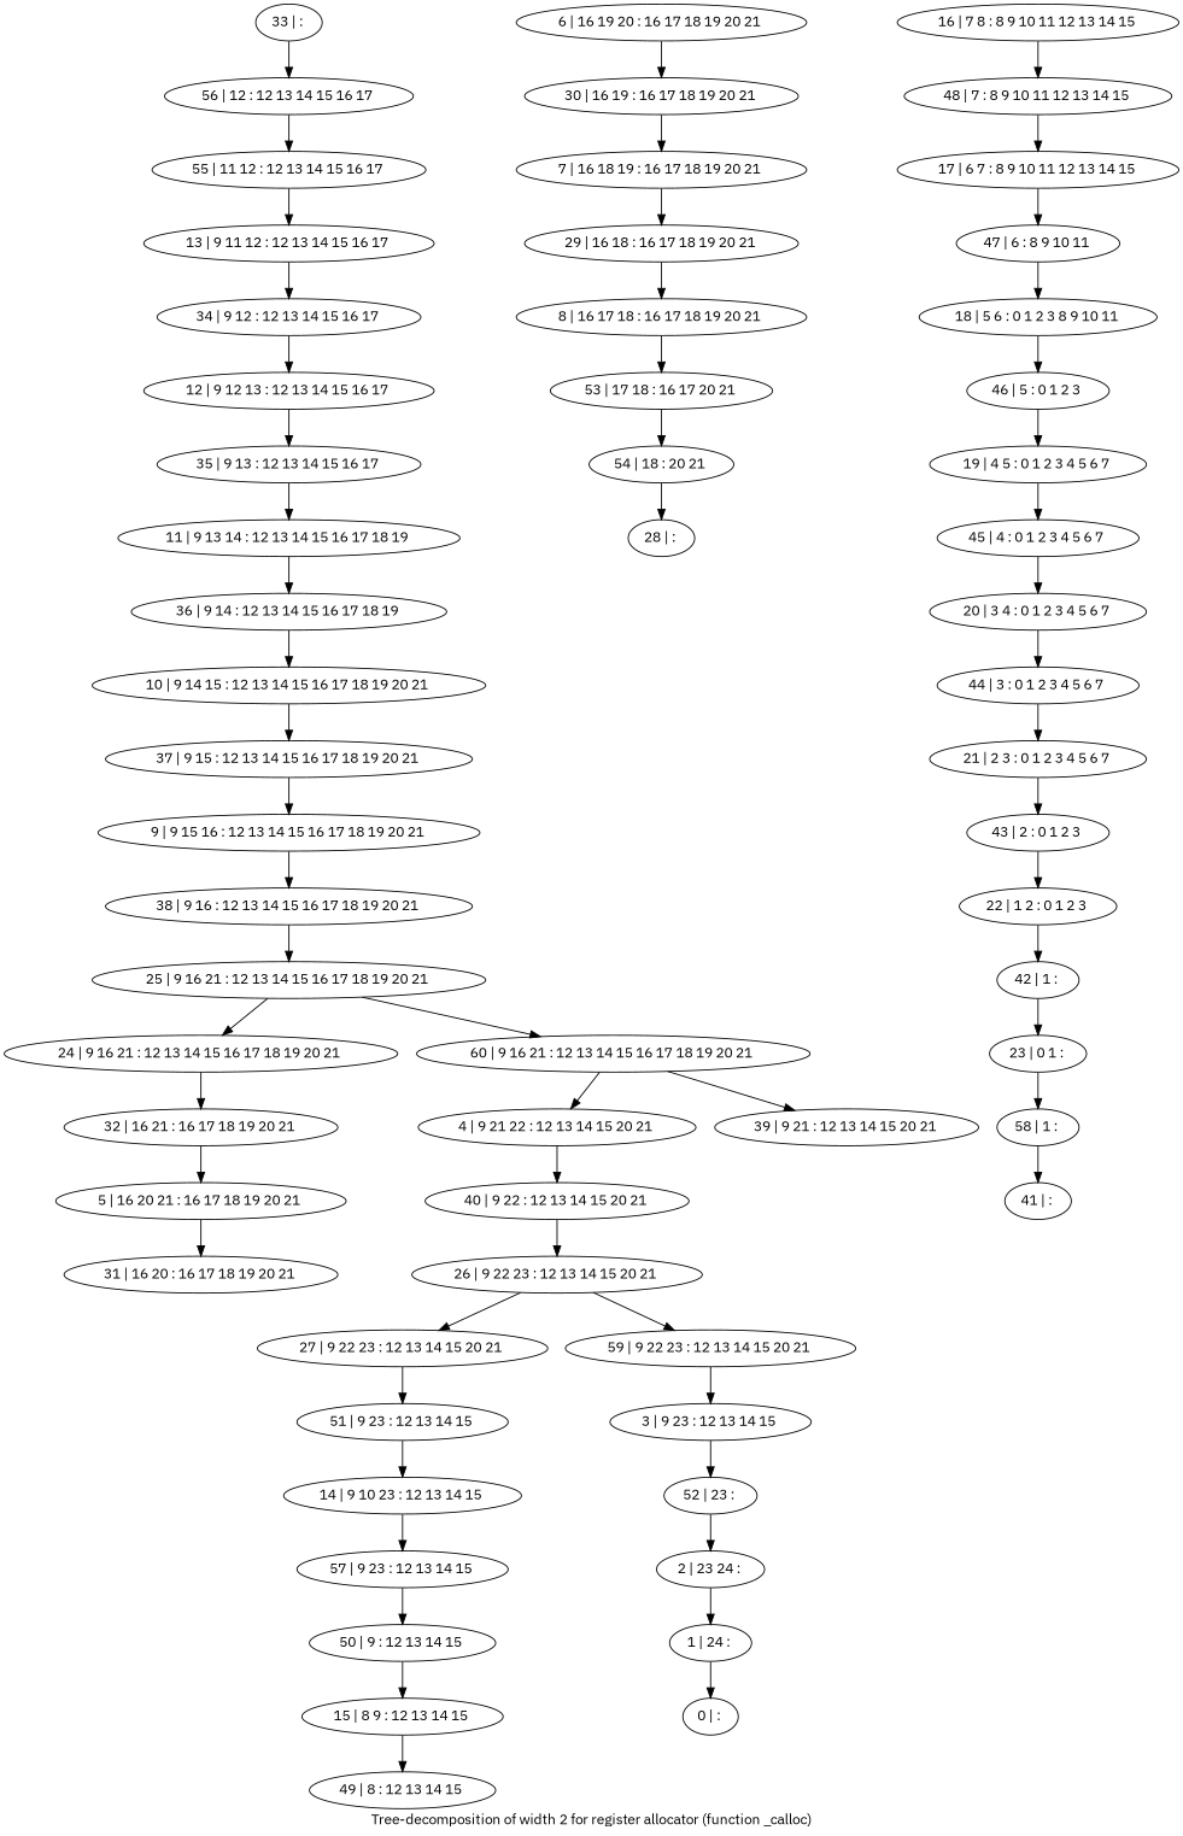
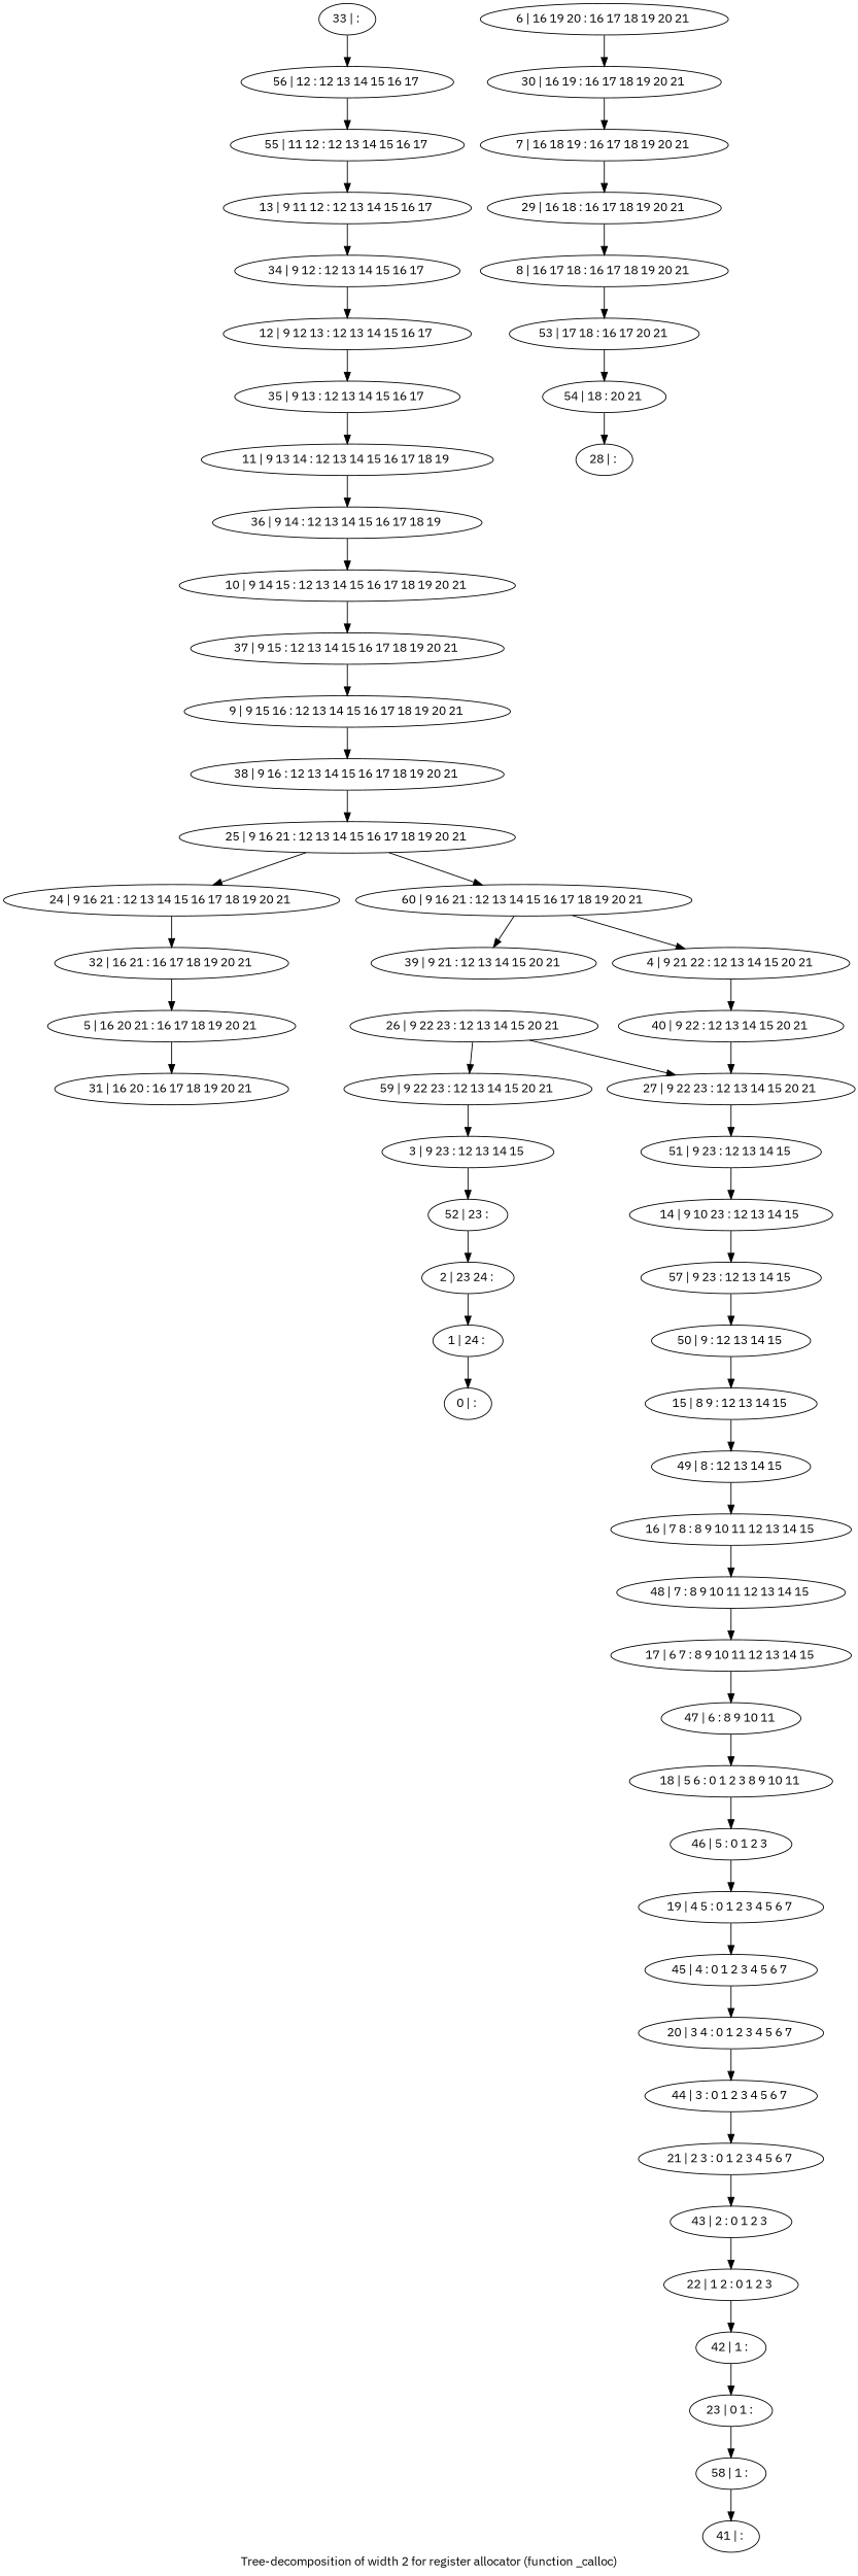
  digraph {
    fontname="IBM Plex Sans"
    label="Tree-decomposition of width 2 for register allocator (function _calloc)"
    node [fontname="IBM Plex Sans"]
    edge [fontname="IBM Plex Sans"]
    n1 [label="0 | : "]
    n2 [label="1 | 24 : "]
    n3 [label="2 | 23 24 : "]
    n4 [label="3 | 9 23 : 12 13 14 15 "]
    n5 [label="52 | 23 : "]
    n6 [label="4 | 9 21 22 : 12 13 14 15 20 21 "]
    n7 [label="40 | 9 22 : 12 13 14 15 20 21 "]
    n8 [label="26 | 9 22 23 : 12 13 14 15 20 21 "]
    n9 [label="5 | 16 20 21 : 16 17 18 19 20 21 "]
    n10 [label="31 | 16 20 : 16 17 18 19 20 21 "]
    n11 [label="6 | 16 19 20 : 16 17 18 19 20 21 "]
    n12 [label="30 | 16 19 : 16 17 18 19 20 21 "]
    n13 [label="7 | 16 18 19 : 16 17 18 19 20 21 "]
    n14 [label="29 | 16 18 : 16 17 18 19 20 21 "]
    n15 [label="8 | 16 17 18 : 16 17 18 19 20 21 "]
    n16 [label="53 | 17 18 : 16 17 20 21 "]
    n17 [label="54 | 18 : 20 21 "]
    n18 [label="9 | 9 15 16 : 12 13 14 15 16 17 18 19 20 21 "]
    n19 [label="38 | 9 16 : 12 13 14 15 16 17 18 19 20 21 "]
    n20 [label="25 | 9 16 21 : 12 13 14 15 16 17 18 19 20 21 "]
    n21 [label="10 | 9 14 15 : 12 13 14 15 16 17 18 19 20 21 "]
    n22 [label="37 | 9 15 : 12 13 14 15 16 17 18 19 20 21 "]
    n23 [label="11 | 9 13 14 : 12 13 14 15 16 17 18 19 "]
    n24 [label="36 | 9 14 : 12 13 14 15 16 17 18 19 "]
    n25 [label="12 | 9 12 13 : 12 13 14 15 16 17 "]
    n26 [label="35 | 9 13 : 12 13 14 15 16 17 "]
    n27 [label="13 | 9 11 12 : 12 13 14 15 16 17 "]
    n28 [label="34 | 9 12 : 12 13 14 15 16 17 "]
    n29 [label="14 | 9 10 23 : 12 13 14 15 "]
    n30 [label="57 | 9 23 : 12 13 14 15 "]
    n31 [label="50 | 9 : 12 13 14 15 "]
    n32 [label="15 | 8 9 : 12 13 14 15 "]
    n33 [label="49 | 8 : 12 13 14 15 "]
    n34 [label="16 | 7 8 : 8 9 10 11 12 13 14 15 "]
    n35 [label="48 | 7 : 8 9 10 11 12 13 14 15 "]
    n36 [label="17 | 6 7 : 8 9 10 11 12 13 14 15 "]
    n37 [label="47 | 6 : 8 9 10 11 "]
    n38 [label="18 | 5 6 : 0 1 2 3 8 9 10 11 "]
    n39 [label="46 | 5 : 0 1 2 3 "]
    n40 [label="19 | 4 5 : 0 1 2 3 4 5 6 7 "]
    n41 [label="45 | 4 : 0 1 2 3 4 5 6 7 "]
    n42 [label="20 | 3 4 : 0 1 2 3 4 5 6 7 "]
    n43 [label="44 | 3 : 0 1 2 3 4 5 6 7 "]
    n44 [label="21 | 2 3 : 0 1 2 3 4 5 6 7 "]
    n45 [label="43 | 2 : 0 1 2 3 "]
    n46 [label="22 | 1 2 : 0 1 2 3 "]
    n47 [label="42 | 1 : "]
    n48 [label="23 | 0 1 : "]
    n49 [label="58 | 1 : "]
    n50 [label="41 | : "]
    n51 [label="24 | 9 16 21 : 12 13 14 15 16 17 18 19 20 21 "]
    n52 [label="32 | 16 21 : 16 17 18 19 20 21 "]
    n53 [label="60 | 9 16 21 : 12 13 14 15 16 17 18 19 20 21 "]
    n54 [label="39 | 9 21 : 12 13 14 15 20 21 "]
    n55 [label="27 | 9 22 23 : 12 13 14 15 20 21 "]
    n56 [label="59 | 9 22 23 : 12 13 14 15 20 21 "]
    n57 [label="51 | 9 23 : 12 13 14 15 "]
    n58 [label="28 | : "]
    n59 [label="33 | : "]
    n60 [label="56 | 12 : 12 13 14 15 16 17 "]
    n61 [label="55 | 11 12 : 12 13 14 15 16 17 "]
    n2 -> n1
    n3 -> n2
    n4 -> n5
    n5 -> n3
    n6 -> n7
-   n7 -> n8
+   n7 -> n55
    n8 -> n55
    n8 -> n56
    n9 -> n10
    n11 -> n12
    n12 -> n13
    n13 -> n14
    n14 -> n15
    n15 -> n16
    n16 -> n17
    n17 -> n58
    n18 -> n19
    n19 -> n20
    n20 -> n51
    n20 -> n53
    n21 -> n22
    n22 -> n18
    n23 -> n24
    n24 -> n21
    n25 -> n26
    n26 -> n23
    n27 -> n28
    n28 -> n25
    n29 -> n30
    n30 -> n31
    n31 -> n32
    n32 -> n33
+   n33 -> n34
    n34 -> n35
    n35 -> n36
    n36 -> n37
    n37 -> n38
    n38 -> n39
    n39 -> n40
    n40 -> n41
    n41 -> n42
    n42 -> n43
    n43 -> n44
    n44 -> n45
    n45 -> n46
    n46 -> n47
    n47 -> n48
    n48 -> n49
    n49 -> n50
    n51 -> n52
    n52 -> n9
    n53 -> n6
    n53 -> n54
    n55 -> n57
    n56 -> n4
    n57 -> n29
    n59 -> n60
    n60 -> n61
    n61 -> n27
  }
